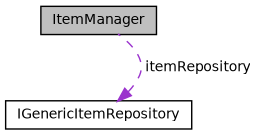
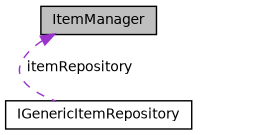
  digraph {
    node [color=black fontname=Helvetica fontsize=10 shape=record style=filled]
    n1 [fillcolor=grey75 fontcolor=black height=0.2 label=ItemManager width=0.4]
    n2 [fillcolor=white height=0.2 label=IGenericItemRepository width=0.4]
-   n2 -> n1 [color=darkorchid3 dir=back fontname=Helvetica fontsize=10 label=" itemRepository" labelfontname=Helvetica labelfontsize=10 style=dashed]
+   n1 -> n2 [color=darkorchid3 dir=back fontname=Helvetica fontsize=10 label=" itemRepository" labelfontname=Helvetica labelfontsize=10 style=dashed]
  }
